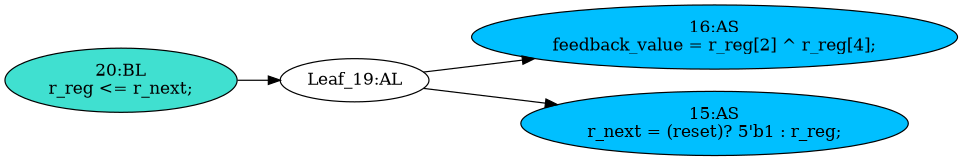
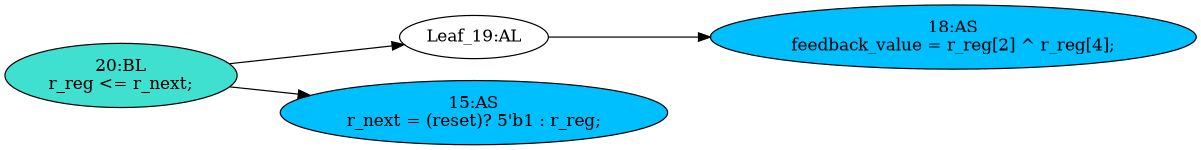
  strict digraph {
    rankdir=LR
    node [fillcolor=deepskyblue statements="[]" style=filled typ=Assign]
    n1 [ast="<pyverilog.vparser.ast.Block object at 0x7fc438bf2550>" fillcolor=turquoise label="20:BL\nr_reg <= r_next;" statements="[<pyverilog.vparser.ast.NonblockingSubstitution object at 0x7fc438bfdd10>]" typ=Block]
    n2 [def_var="['r_reg']" label="Leaf_19:AL" fillcolor="" statements="" style="" typ=""]
-   n3 [ast="<pyverilog.vparser.ast.Assign object at 0x7fc438b8ecd0>" def_var="['feedback_value']" label="16:AS\nfeedback_value = r_reg[2] ^ r_reg[4];" use_var="['r_reg', 'r_reg']"]
+   n3 [ast="<pyverilog.vparser.ast.Assign object at 0x7fc438b8ecd0>" def_var="['feedback_value']" label="18:AS\nfeedback_value = r_reg[2] ^ r_reg[4];" use_var="['r_reg', 'r_reg']"]
    n4 [ast="<pyverilog.vparser.ast.Assign object at 0x7fc438be4d10>" def_var="['r_next']" label="15:AS\nr_next = (reset)? 5'b1 : r_reg;" use_var="['reset', 'r_reg']"]
    n1 -> n2 [cond="[]" lineno=None]
    n2 -> n3
-   n2 -> n4
+   n1 -> n4
  }
